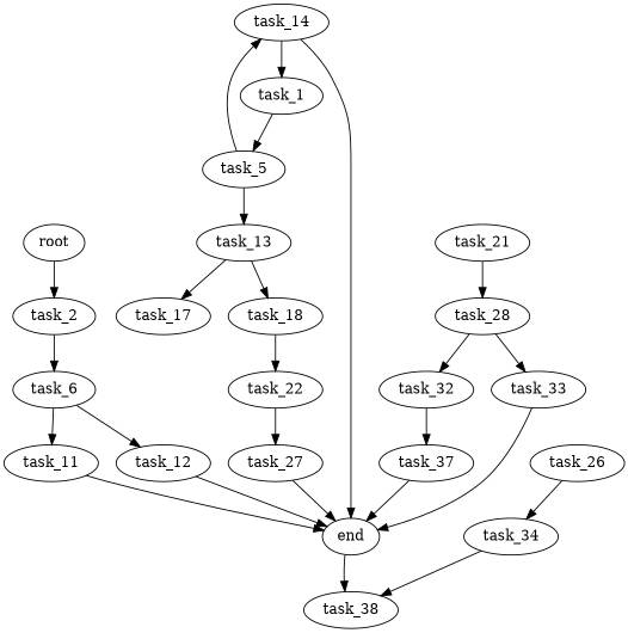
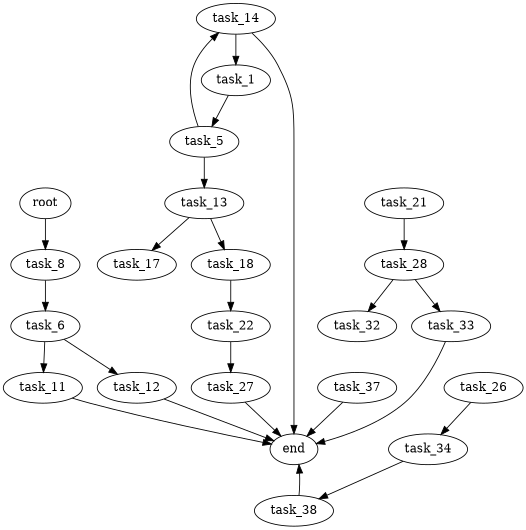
  digraph {
    root
-   task_2
+   task_2 [label=task_8]
    task_1
    task_5
    task_6
    task_13
    task_14
    task_11
    task_12
    task_17
    task_18
    end
    task_22
    task_21
    task_28
    task_27
    task_32
    task_33
    task_26
    task_34
    task_37
    task_38
    root -> task_2
    task_2 -> task_6
    task_1 -> task_5
    task_5 -> task_13
    task_5 -> task_14
    task_6 -> task_11
    task_6 -> task_12
    task_13 -> task_17
    task_13 -> task_18
    task_14 -> task_1
    task_14 -> end
    task_11 -> end
    task_12 -> end
    task_18 -> task_22
    task_22 -> task_27
    task_21 -> task_28
    task_28 -> task_32
    task_28 -> task_33
    task_27 -> end
-   task_32 -> task_37
    task_33 -> end
    task_26 -> task_34
    task_34 -> task_38
    task_37 -> end
-   end -> task_38
+   task_38 -> end
  }
